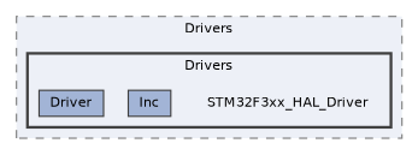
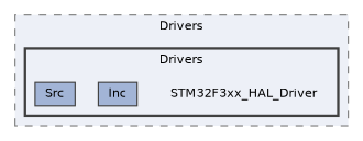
  digraph {
    compound=true
    node [fontname=Helvetica fontsize=10 shape=box color=grey25 fillcolor="#a2b4d6" style=filled]
    n1 [height=0.2 label=STM32F3xx_HAL_Driver shape=plaintext width=0.4 color="" fillcolor="" style=""]
    n2 [height=0.2 label=Inc width=0.4]
-   n3 [height=0.2 label=Driver width=0.4]
+   n3 [height=0.2 label=Src width=0.4]
    subgraph cluster_1 {
      bgcolor="#edf0f7"
      fontname=Helvetica
      fontsize=10
      label=Drivers
      pencolor=grey50
      style="filled,dashed"
      subgraph cluster_2 {
        bgcolor="#edf0f7"
        fontname=Helvetica
        fontsize=10
        pencolor=grey25
        style="filled,bold"
        n1
        n2
        n3
      }
    }
  }
